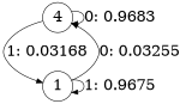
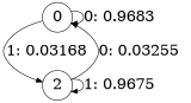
  digraph {
    node [fontsize=24 shape=circle]
    edge [fontsize=24]
-   0 [label=4]
-   1
+   0
+   1 [label=2]
    0 -> 0 [label="0: 0.9683   "]
    0 -> 1 [label="1: 0.03168  "]
    1 -> 0 [label="0: 0.03255  "]
    1 -> 1 [label="1: 0.9675   "]
  }
